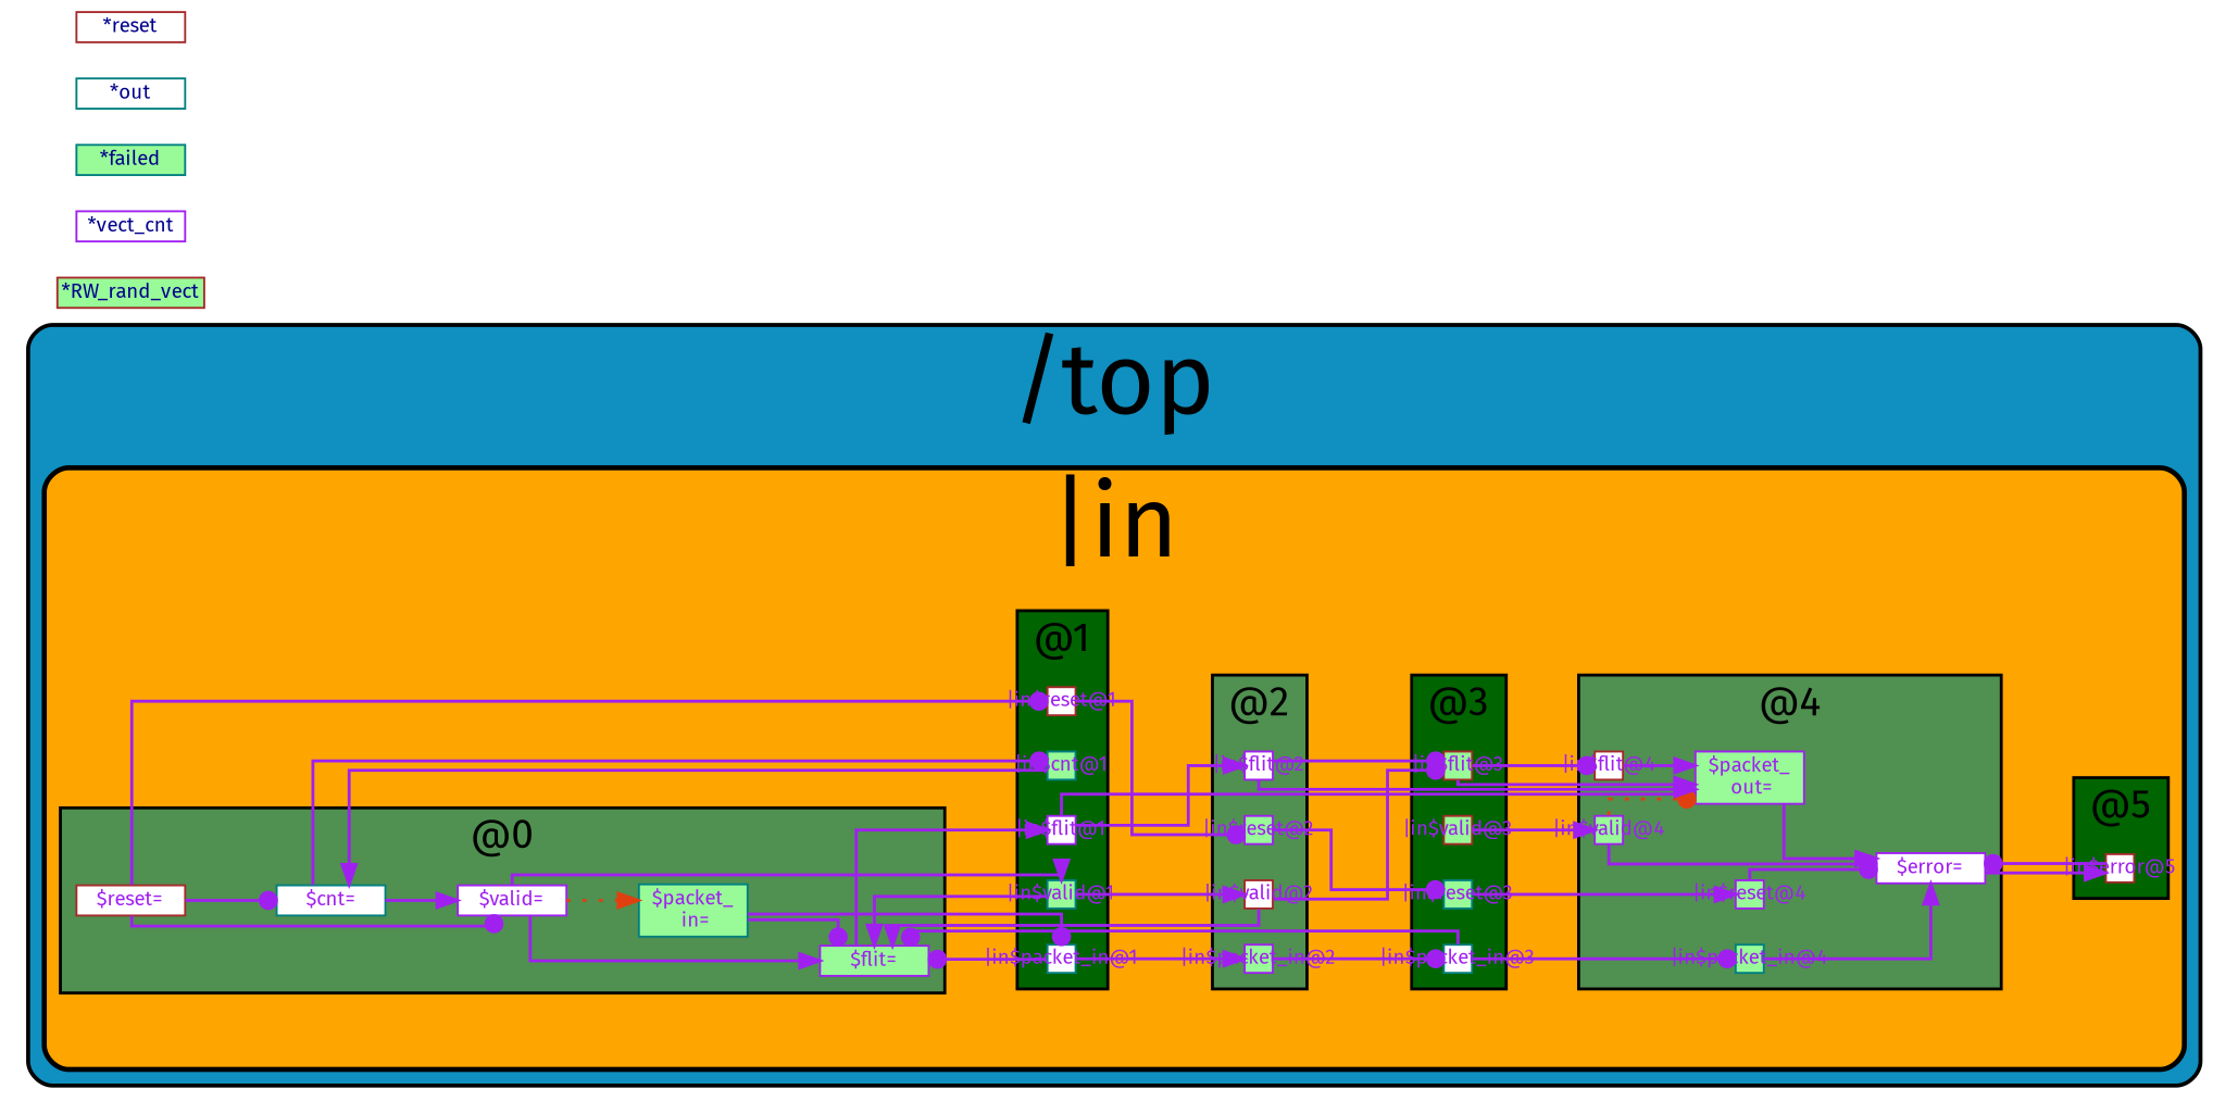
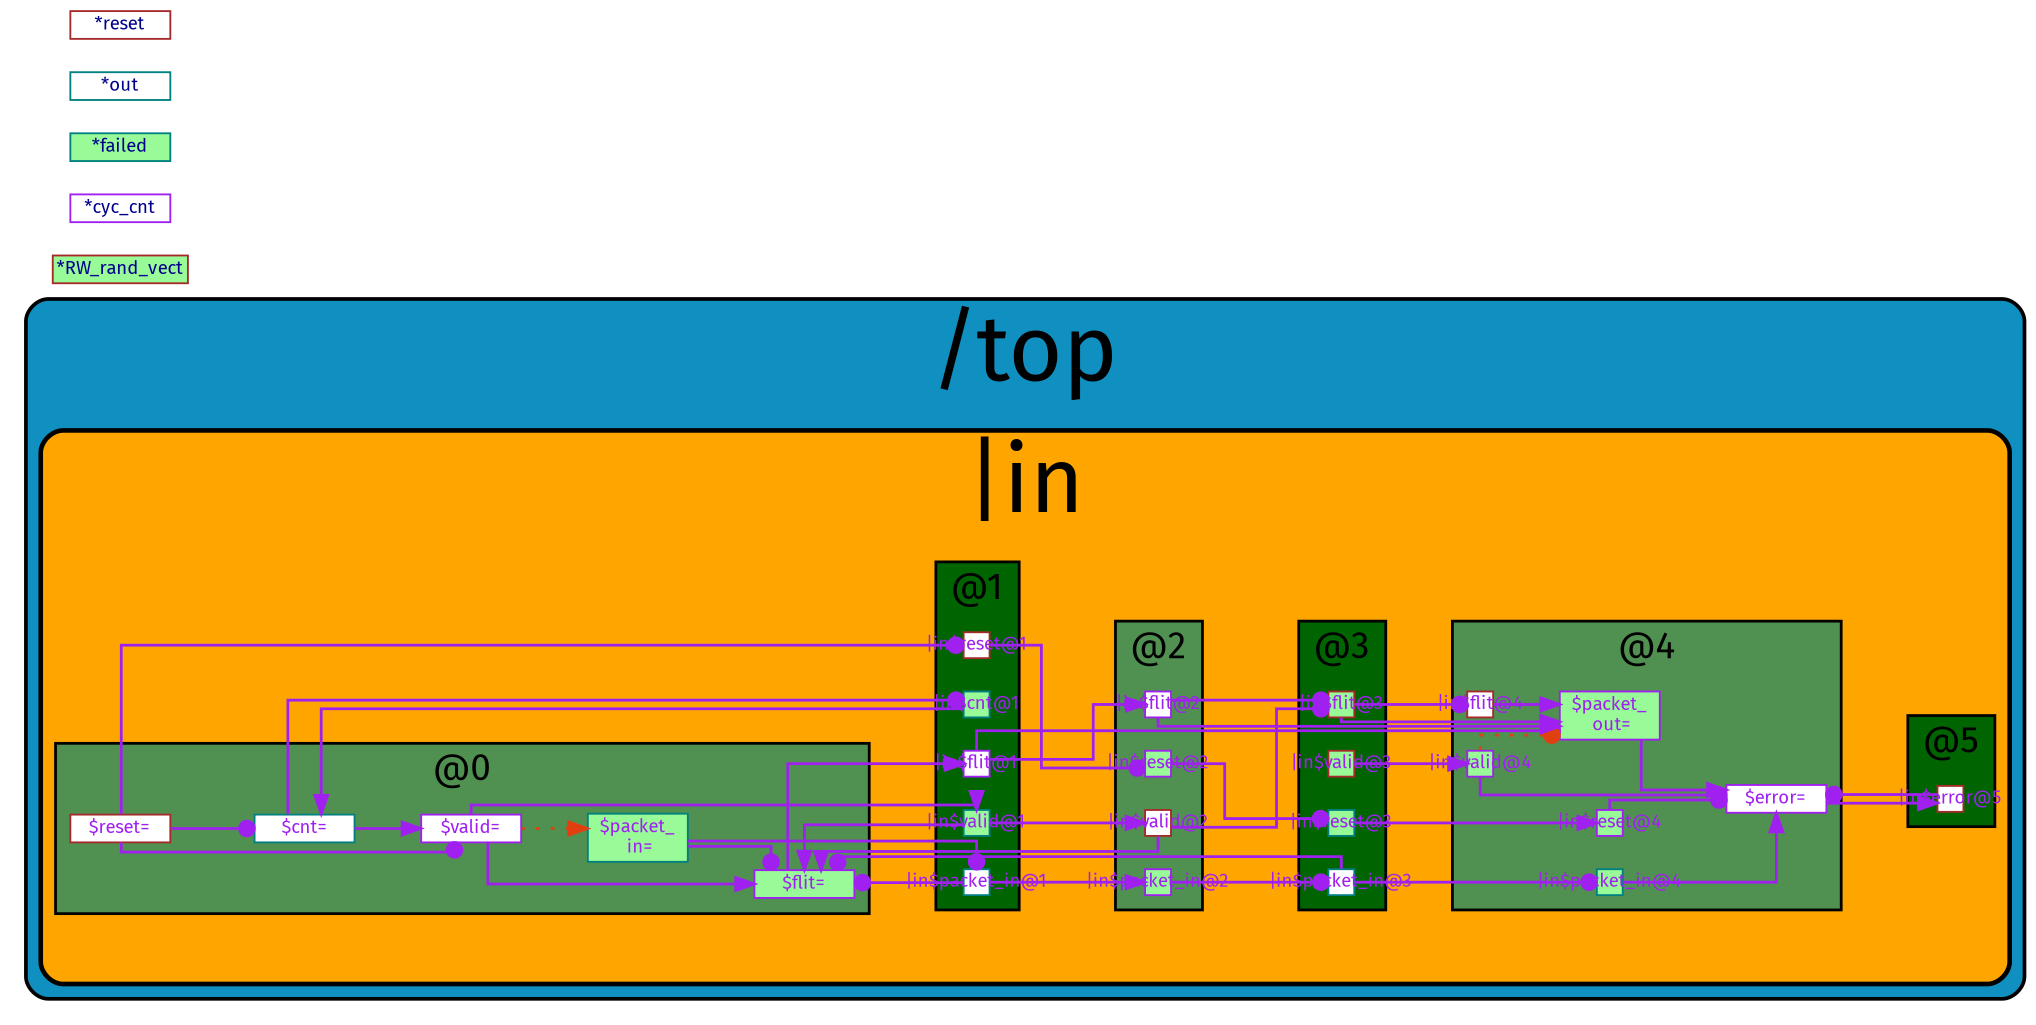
  strict digraph {
    fontname="Fira Sans"
    rankdir=LR
    splines=ortho
    node [color=purple fillcolor=white fontcolor=purple fontname="Fira Sans" fontsize=10 margin="0.03,0.03" penwidth=1.0 shape=box style=filled fixedsize=true]
    edge [arrowhead=dot color=purple fontcolor="#00D000" fontname="Fira Sans" labelfontcolor=purple penwidth=1.5 weight=10]
    n1 [color=teal height=0.02 label="$cnt=" fixedsize=""]
    n2 [fillcolor=palegreen height=0.02 label="$flit=" fixedsize=""]
    n3 [color=teal fillcolor=palegreen height=0.02 label="$packet_\n in=" fixedsize=""]
    n4 [color=brown height=0.02 label="$reset=" fixedsize=""]
    n5 [height=0.02 label="$valid=" fixedsize=""]
    "|in$cnt@1" [color=teal fillcolor=palegreen height=0.2 width=0.2]
    "|in$flit@1" [height=0.2 width=0.2]
    "|in$packet_in@1" [color=teal height=0.2 width=0.2]
    "|in$reset@1" [color=brown height=0.2 width=0.2]
    "|in$valid@1" [color=teal fillcolor=palegreen height=0.2 width=0.2]
    n11 [height=0.02 label="$error=" fixedsize=""]
    "|in$flit@4" [color=brown height=0.2 width=0.2]
    "|in$packet_in@4" [color=teal fillcolor=palegreen height=0.2 width=0.2]
    n14 [fillcolor=palegreen height=0.02 label="$packet_\n out=" fixedsize=""]
    "|in$reset@4" [fillcolor=palegreen height=0.2 width=0.2]
    "|in$valid@4" [fillcolor=palegreen height=0.2 width=0.2]
    "|in$error@5" [color=brown height=0.2 width=0.2]
    "|in$flit@2" [height=0.2 width=0.2]
    "|in$packet_in@2" [fillcolor=palegreen height=0.2 width=0.2]
    "|in$reset@2" [fillcolor=palegreen height=0.2 width=0.2]
    "|in$valid@2" [color=brown height=0.2 width=0.2]
    "|in$flit@3" [color=brown fillcolor=palegreen height=0.2 width=0.2]
    "|in$packet_in@3" [color=teal height=0.2 width=0.2]
    "|in$reset@3" [color=teal fillcolor=palegreen height=0.2 width=0.2]
    "|in$valid@3" [color=brown fillcolor=palegreen height=0.2 width=0.2]
    "*RW_rand_vect" [color=brown fillcolor=palegreen fontcolor="#00008b" height=0.02 fixedsize=""]
-   "*cyc_cnt" [fontcolor="#00008b" height=0.02 label="*vect_cnt" fixedsize=""]
+   "*cyc_cnt" [fontcolor="#00008b" height=0.02 fixedsize=""]
    "*failed" [color=teal fillcolor=palegreen fontcolor="#00008b" height=0.02 fixedsize=""]
    n29 [color=teal fontcolor="#00008b" height=0.02 label="*out" fixedsize=""]
    "*reset" [color=brown fontcolor="#00008b" height=0.02 fixedsize=""]
    subgraph cluster_1 {
      fillcolor="#1090c0"
      fontsize=50
      label="/top"
      penwidth=2.0
      style="filled,rounded"
      subgraph cluster_2 {
        fillcolor=orange
        fontsize=50
        label="|in"
        penwidth=2.5
        style="filled,rounded"
        subgraph cluster_3 {
          fillcolor="#509050"
          fontsize=20
          label="@0"
          penwidth=1.5
          style=filled
          n1
          n2
          n3
          n4
          n5
        }
        subgraph cluster_4 {
          fillcolor=darkgreen
          fontsize=20
          label="@1"
          penwidth=1.5
          style=filled
          "|in$cnt@1"
          "|in$flit@1"
          "|in$packet_in@1"
          "|in$reset@1"
          "|in$valid@1"
        }
        subgraph cluster_5 {
          fillcolor="#509050"
          fontsize=20
          label="@4"
          penwidth=1.5
          style=filled
          n11
          "|in$flit@4"
          "|in$packet_in@4"
          n14
          "|in$reset@4"
          "|in$valid@4"
        }
        subgraph cluster_6 {
          fillcolor=darkgreen
          fontsize=20
          label="@5"
          penwidth=1.5
          style=filled
          "|in$error@5"
        }
        subgraph cluster_7 {
          fillcolor="#509050"
          fontsize=20
          label="@2"
          penwidth=1.5
          style=filled
          "|in$flit@2"
          "|in$packet_in@2"
          "|in$reset@2"
          "|in$valid@2"
        }
        subgraph cluster_8 {
          fillcolor=darkgreen
          fontsize=20
          label="@3"
          penwidth=1.5
          style=filled
          "|in$flit@3"
          "|in$packet_in@3"
          "|in$reset@3"
          "|in$valid@3"
        }
      }
      subgraph cluster_9 {
        fillcolor=orange
        fontsize=50
        label="|none"
        penwidth=2.5
        style="filled,rounded"
      }
    }
    n1 -> n5 [arrowhead=normal weight=2]
    n1 -> "|in$cnt@1"
    n2 -> "|in$flit@1" [arrowhead=normal]
    n3 -> n2 [weight=2]
    n3 -> "|in$packet_in@1"
    n4 -> n1 [weight=2]
    n4 -> n5 [weight=2]
    n4 -> "|in$reset@1"
    n5 -> n2 [arrowhead=normal weight=2]
    n5 -> n3 [arrowhead=normal color="#E04010" style=dotted weight=4]
    n5 -> "|in$valid@1" [arrowhead=normal]
    "|in$cnt@1" -> n1 [arrowhead=normal weight=1]
    "|in$flit@1" -> n14 [weight=1]
    "|in$flit@1" -> "|in$flit@2" [arrowhead=normal]
    "|in$packet_in@1" -> n2 [weight=1]
    "|in$packet_in@1" -> "|in$packet_in@2" [arrowhead=normal]
    "|in$reset@1" -> "|in$reset@2"
    "|in$valid@1" -> n2 [arrowhead=normal weight=1]
    "|in$valid@1" -> "|in$valid@2" [arrowhead=normal]
    n11 -> "|in$error@5" [arrowhead=normal]
    "|in$flit@4" -> n14 [arrowhead=normal weight=2]
    "|in$packet_in@4" -> n11 [arrowhead=normal weight=2]
    n14 -> n11 [arrowhead=normal weight=2]
    "|in$reset@4" -> n11 [weight=2]
    "|in$valid@4" -> n11 [weight=2]
    "|in$valid@4" -> n14 [color="#E04010" style=dotted weight=4]
    "|in$error@5" -> n11 [weight=1]
    "|in$flit@2" -> n14 [arrowhead=normal weight=1]
    "|in$flit@2" -> "|in$flit@3"
    "|in$packet_in@2" -> "|in$packet_in@3"
    "|in$reset@2" -> "|in$reset@3"
    "|in$valid@2" -> n2 [arrowhead=normal weight=1]
    "|in$valid@2" -> "|in$flit@3"
    "|in$flit@3" -> "|in$flit@4"
    "|in$flit@3" -> n14 [arrowhead=normal weight=1]
    "|in$packet_in@3" -> n2 [weight=1]
    "|in$packet_in@3" -> "|in$packet_in@4"
    "|in$reset@3" -> "|in$reset@4" [arrowhead=normal]
    "|in$valid@3" -> "|in$valid@4" [arrowhead=normal]
  }
